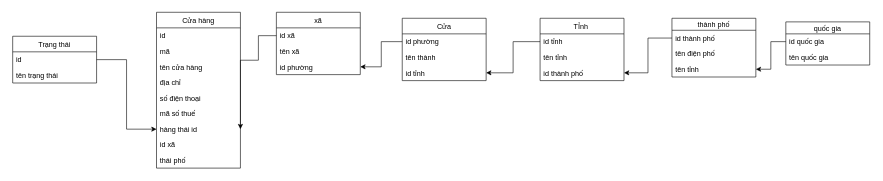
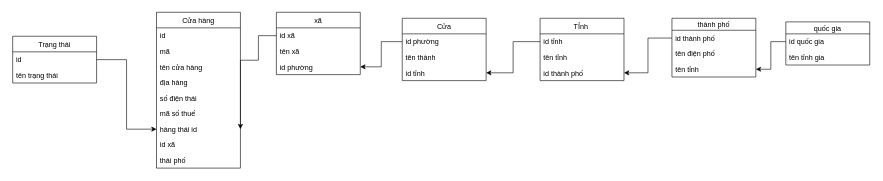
  <mxCell id="0" />
  <mxCell id="1" parent="0" />
  <mxCell id="2" value="Cửa hàng" style="swimlane;fontStyle=0;childLayout=stackLayout;horizontal=1;startSize=26;fillColor=none;horizontalStack=0;resizeParent=1;resizeParentMax=0;resizeLast=0;collapsible=1;marginBottom=0;" parent="1" vertex="1"><mxGeometry x="260" y="20" width="140" height="260" as="geometry" /></mxCell>
  <mxCell id="3" value="id" style="text;strokeColor=none;fillColor=none;align=left;verticalAlign=top;spacingLeft=4;spacingRight=4;overflow=hidden;rotatable=0;points=[[0,0.5],[1,0.5]];portConstraint=eastwest;" parent="2" vertex="1"><mxGeometry y="26" width="140" height="26" as="geometry" /></mxCell>
  <mxCell id="4" value="mã" style="text;strokeColor=none;fillColor=none;align=left;verticalAlign=top;spacingLeft=4;spacingRight=4;overflow=hidden;rotatable=0;points=[[0,0.5],[1,0.5]];portConstraint=eastwest;" parent="2" vertex="1"><mxGeometry y="52" width="140" height="26" as="geometry" /></mxCell>
  <mxCell id="5" value="tên cửa hàng" style="text;strokeColor=none;fillColor=none;align=left;verticalAlign=top;spacingLeft=4;spacingRight=4;overflow=hidden;rotatable=0;points=[[0,0.5],[1,0.5]];portConstraint=eastwest;" parent="2" vertex="1"><mxGeometry y="78" width="140" height="26" as="geometry" /></mxCell>
- <mxCell id="6" value="địa chỉ" style="text;strokeColor=none;fillColor=none;align=left;verticalAlign=top;spacingLeft=4;spacingRight=4;overflow=hidden;rotatable=0;points=[[0,0.5],[1,0.5]];portConstraint=eastwest;" parent="2" vertex="1"><mxGeometry y="104" width="140" height="26" as="geometry" /></mxCell>
- <mxCell id="7" value="số điện thoại" style="text;strokeColor=none;fillColor=none;align=left;verticalAlign=top;spacingLeft=4;spacingRight=4;overflow=hidden;rotatable=0;points=[[0,0.5],[1,0.5]];portConstraint=eastwest;" parent="2" vertex="1"><mxGeometry y="130" width="140" height="26" as="geometry" /></mxCell>
+ <mxCell id="6" value="địa hàng" style="text;strokeColor=none;fillColor=none;align=left;verticalAlign=top;spacingLeft=4;spacingRight=4;overflow=hidden;rotatable=0;points=[[0,0.5],[1,0.5]];portConstraint=eastwest;" parent="2" vertex="1"><mxGeometry y="104" width="140" height="26" as="geometry" /></mxCell>
+ <mxCell id="7" value="số điện thái" style="text;strokeColor=none;fillColor=none;align=left;verticalAlign=top;spacingLeft=4;spacingRight=4;overflow=hidden;rotatable=0;points=[[0,0.5],[1,0.5]];portConstraint=eastwest;" parent="2" vertex="1"><mxGeometry y="130" width="140" height="26" as="geometry" /></mxCell>
  <mxCell id="8" value="mã số thuế" style="text;strokeColor=none;fillColor=none;align=left;verticalAlign=top;spacingLeft=4;spacingRight=4;overflow=hidden;rotatable=0;points=[[0,0.5],[1,0.5]];portConstraint=eastwest;" parent="2" vertex="1"><mxGeometry y="156" width="140" height="26" as="geometry" /></mxCell>
  <mxCell id="9" value="hàng thái id" style="text;strokeColor=none;fillColor=none;align=left;verticalAlign=top;spacingLeft=4;spacingRight=4;overflow=hidden;rotatable=0;points=[[0,0.5],[1,0.5]];portConstraint=eastwest;" parent="2" vertex="1"><mxGeometry y="182" width="140" height="26" as="geometry" /></mxCell>
  <mxCell id="10" value="id xã" style="text;strokeColor=none;fillColor=none;align=left;verticalAlign=top;spacingLeft=4;spacingRight=4;overflow=hidden;rotatable=0;points=[[0,0.5],[1,0.5]];portConstraint=eastwest;" parent="2" vertex="1"><mxGeometry y="208" width="140" height="26" as="geometry" /></mxCell>
  <mxCell id="11" value="thái phố" style="text;strokeColor=none;fillColor=none;align=left;verticalAlign=top;spacingLeft=4;spacingRight=4;overflow=hidden;rotatable=0;points=[[0,0.5],[1,0.5]];portConstraint=eastwest;" parent="2" vertex="1"><mxGeometry y="234" width="140" height="26" as="geometry" /></mxCell>
  <mxCell id="12" value="Trạng thái" style="swimlane;fontStyle=0;childLayout=stackLayout;horizontal=1;startSize=26;fillColor=none;horizontalStack=0;resizeParent=1;resizeParentMax=0;resizeLast=0;collapsible=1;marginBottom=0;" parent="1" vertex="1"><mxGeometry x="20" y="60" width="140" height="78" as="geometry" /></mxCell>
  <mxCell id="13" value="id" style="text;strokeColor=none;fillColor=none;align=left;verticalAlign=top;spacingLeft=4;spacingRight=4;overflow=hidden;rotatable=0;points=[[0,0.5],[1,0.5]];portConstraint=eastwest;" parent="12" vertex="1"><mxGeometry y="26" width="140" height="26" as="geometry" /></mxCell>
  <mxCell id="14" value="tên trạng thái" style="text;strokeColor=none;fillColor=none;align=left;verticalAlign=top;spacingLeft=4;spacingRight=4;overflow=hidden;rotatable=0;points=[[0,0.5],[1,0.5]];portConstraint=eastwest;" parent="12" vertex="1"><mxGeometry y="52" width="140" height="26" as="geometry" /></mxCell>
  <mxCell id="15" style="edgeStyle=orthogonalEdgeStyle;rounded=0;orthogonalLoop=1;jettySize=auto;html=1;entryX=0;entryY=0.5;entryDx=0;entryDy=0;" parent="1" source="13" target="9" edge="1"><mxGeometry relative="1" as="geometry" /></mxCell>
  <mxCell id="16" value="TỈnh " style="swimlane;fontStyle=0;childLayout=stackLayout;horizontal=1;startSize=26;fillColor=none;horizontalStack=0;resizeParent=1;resizeParentMax=0;resizeLast=0;collapsible=1;marginBottom=0;" parent="1" vertex="1"><mxGeometry x="900" y="30" width="140" height="104" as="geometry" /></mxCell>
  <mxCell id="17" value="id tỉnh" style="text;strokeColor=none;fillColor=none;align=left;verticalAlign=top;spacingLeft=4;spacingRight=4;overflow=hidden;rotatable=0;points=[[0,0.5],[1,0.5]];portConstraint=eastwest;" parent="16" vertex="1"><mxGeometry y="26" width="140" height="26" as="geometry" /></mxCell>
  <mxCell id="18" value="tên tỉnh" style="text;strokeColor=none;fillColor=none;align=left;verticalAlign=top;spacingLeft=4;spacingRight=4;overflow=hidden;rotatable=0;points=[[0,0.5],[1,0.5]];portConstraint=eastwest;" parent="16" vertex="1"><mxGeometry y="52" width="140" height="26" as="geometry" /></mxCell>
  <mxCell id="19" value="id thành phố" style="text;strokeColor=none;fillColor=none;align=left;verticalAlign=top;spacingLeft=4;spacingRight=4;overflow=hidden;rotatable=0;points=[[0,0.5],[1,0.5]];portConstraint=eastwest;" parent="16" vertex="1"><mxGeometry y="78" width="140" height="26" as="geometry" /></mxCell>
  <mxCell id="20" value="thành phố" style="swimlane;fontStyle=0;childLayout=stackLayout;horizontal=1;startSize=20;fillColor=none;horizontalStack=0;resizeParent=1;resizeParentMax=0;resizeLast=0;collapsible=1;marginBottom=0;" parent="1" vertex="1"><mxGeometry x="1120" y="30" width="140" height="98" as="geometry" /></mxCell>
  <mxCell id="21" value="id thành phố" style="text;strokeColor=none;fillColor=none;align=left;verticalAlign=top;spacingLeft=4;spacingRight=4;overflow=hidden;rotatable=0;points=[[0,0.5],[1,0.5]];portConstraint=eastwest;" parent="20" vertex="1"><mxGeometry y="20" width="140" height="26" as="geometry" /></mxCell>
  <mxCell id="22" value="tên điện phố" style="text;strokeColor=none;fillColor=none;align=left;verticalAlign=top;spacingLeft=4;spacingRight=4;overflow=hidden;rotatable=0;points=[[0,0.5],[1,0.5]];portConstraint=eastwest;" parent="20" vertex="1"><mxGeometry y="46" width="140" height="26" as="geometry" /></mxCell>
  <mxCell id="23" value="tên tỉnh" style="text;strokeColor=none;fillColor=none;align=left;verticalAlign=top;spacingLeft=4;spacingRight=4;overflow=hidden;rotatable=0;points=[[0,0.5],[1,0.5]];portConstraint=eastwest;" parent="20" vertex="1"><mxGeometry y="72" width="140" height="26" as="geometry" /></mxCell>
  <mxCell id="24" value="Cửa" style="swimlane;fontStyle=0;childLayout=stackLayout;horizontal=1;startSize=26;fillColor=none;horizontalStack=0;resizeParent=1;resizeParentMax=0;resizeLast=0;collapsible=1;marginBottom=0;" parent="1" vertex="1"><mxGeometry x="670" y="30" width="140" height="104" as="geometry" /></mxCell>
  <mxCell id="25" value="id phường" style="text;strokeColor=none;fillColor=none;align=left;verticalAlign=top;spacingLeft=4;spacingRight=4;overflow=hidden;rotatable=0;points=[[0,0.5],[1,0.5]];portConstraint=eastwest;" parent="24" vertex="1"><mxGeometry y="26" width="140" height="26" as="geometry" /></mxCell>
  <mxCell id="26" value="tên thành" style="text;strokeColor=none;fillColor=none;align=left;verticalAlign=top;spacingLeft=4;spacingRight=4;overflow=hidden;rotatable=0;points=[[0,0.5],[1,0.5]];portConstraint=eastwest;" parent="24" vertex="1"><mxGeometry y="52" width="140" height="26" as="geometry" /></mxCell>
  <mxCell id="27" value="id tỉnh" style="text;strokeColor=none;fillColor=none;align=left;verticalAlign=top;spacingLeft=4;spacingRight=4;overflow=hidden;rotatable=0;points=[[0,0.5],[1,0.5]];portConstraint=eastwest;" parent="24" vertex="1"><mxGeometry y="78" width="140" height="26" as="geometry" /></mxCell>
  <mxCell id="28" value="xã" style="swimlane;fontStyle=0;childLayout=stackLayout;horizontal=1;startSize=26;fillColor=none;horizontalStack=0;resizeParent=1;resizeParentMax=0;resizeLast=0;collapsible=1;marginBottom=0;" parent="1" vertex="1"><mxGeometry x="460" y="20" width="140" height="104" as="geometry" /></mxCell>
  <mxCell id="29" value="id xã" style="text;strokeColor=none;fillColor=none;align=left;verticalAlign=top;spacingLeft=4;spacingRight=4;overflow=hidden;rotatable=0;points=[[0,0.5],[1,0.5]];portConstraint=eastwest;" parent="28" vertex="1"><mxGeometry y="26" width="140" height="26" as="geometry" /></mxCell>
  <mxCell id="30" value="tên xã" style="text;strokeColor=none;fillColor=none;align=left;verticalAlign=top;spacingLeft=4;spacingRight=4;overflow=hidden;rotatable=0;points=[[0,0.5],[1,0.5]];portConstraint=eastwest;" parent="28" vertex="1"><mxGeometry y="52" width="140" height="26" as="geometry" /></mxCell>
  <mxCell id="31" value="id phường" style="text;strokeColor=none;fillColor=none;align=left;verticalAlign=top;spacingLeft=4;spacingRight=4;overflow=hidden;rotatable=0;points=[[0,0.5],[1,0.5]];portConstraint=eastwest;" parent="28" vertex="1"><mxGeometry y="78" width="140" height="26" as="geometry" /></mxCell>
  <mxCell id="32" style="edgeStyle=orthogonalEdgeStyle;rounded=0;orthogonalLoop=1;jettySize=auto;html=1;entryX=1;entryY=0.5;entryDx=0;entryDy=0;" parent="1" source="29" target="9" edge="1"><mxGeometry relative="1" as="geometry"><Array as="points"><mxPoint x="430" y="59" /><mxPoint x="430" y="100" /><mxPoint x="400" y="100" /></Array></mxGeometry></mxCell>
  <mxCell id="33" style="edgeStyle=orthogonalEdgeStyle;rounded=0;orthogonalLoop=1;jettySize=auto;html=1;" parent="1" source="25" target="31" edge="1"><mxGeometry relative="1" as="geometry" /></mxCell>
  <mxCell id="34" style="edgeStyle=orthogonalEdgeStyle;rounded=0;orthogonalLoop=1;jettySize=auto;html=1;entryX=1;entryY=0.5;entryDx=0;entryDy=0;" parent="1" source="17" target="27" edge="1"><mxGeometry relative="1" as="geometry" /></mxCell>
  <mxCell id="35" style="edgeStyle=orthogonalEdgeStyle;rounded=0;orthogonalLoop=1;jettySize=auto;html=1;" parent="1" source="21" target="19" edge="1"><mxGeometry relative="1" as="geometry" /></mxCell>
  <mxCell id="36" value="quốc gia" style="swimlane;fontStyle=0;childLayout=stackLayout;horizontal=1;startSize=20;fillColor=none;horizontalStack=0;resizeParent=1;resizeParentMax=0;resizeLast=0;collapsible=1;marginBottom=0;" parent="1" vertex="1"><mxGeometry x="1310" y="36" width="140" height="72" as="geometry" /></mxCell>
  <mxCell id="37" value="id quốc gia" style="text;strokeColor=none;fillColor=none;align=left;verticalAlign=top;spacingLeft=4;spacingRight=4;overflow=hidden;rotatable=0;points=[[0,0.5],[1,0.5]];portConstraint=eastwest;" parent="36" vertex="1"><mxGeometry y="20" width="140" height="26" as="geometry" /></mxCell>
- <mxCell id="38" value="tên quốc gia" style="text;strokeColor=none;fillColor=none;align=left;verticalAlign=top;spacingLeft=4;spacingRight=4;overflow=hidden;rotatable=0;points=[[0,0.5],[1,0.5]];portConstraint=eastwest;" parent="36" vertex="1"><mxGeometry y="46" width="140" height="26" as="geometry" /></mxCell>
+ <mxCell id="38" value="tên tỉnh gia" style="text;strokeColor=none;fillColor=none;align=left;verticalAlign=top;spacingLeft=4;spacingRight=4;overflow=hidden;rotatable=0;points=[[0,0.5],[1,0.5]];portConstraint=eastwest;" parent="36" vertex="1"><mxGeometry y="46" width="140" height="26" as="geometry" /></mxCell>
  <mxCell id="39" style="edgeStyle=orthogonalEdgeStyle;rounded=0;orthogonalLoop=1;jettySize=auto;html=1;" parent="1" source="37" target="23" edge="1"><mxGeometry relative="1" as="geometry" /></mxCell>
